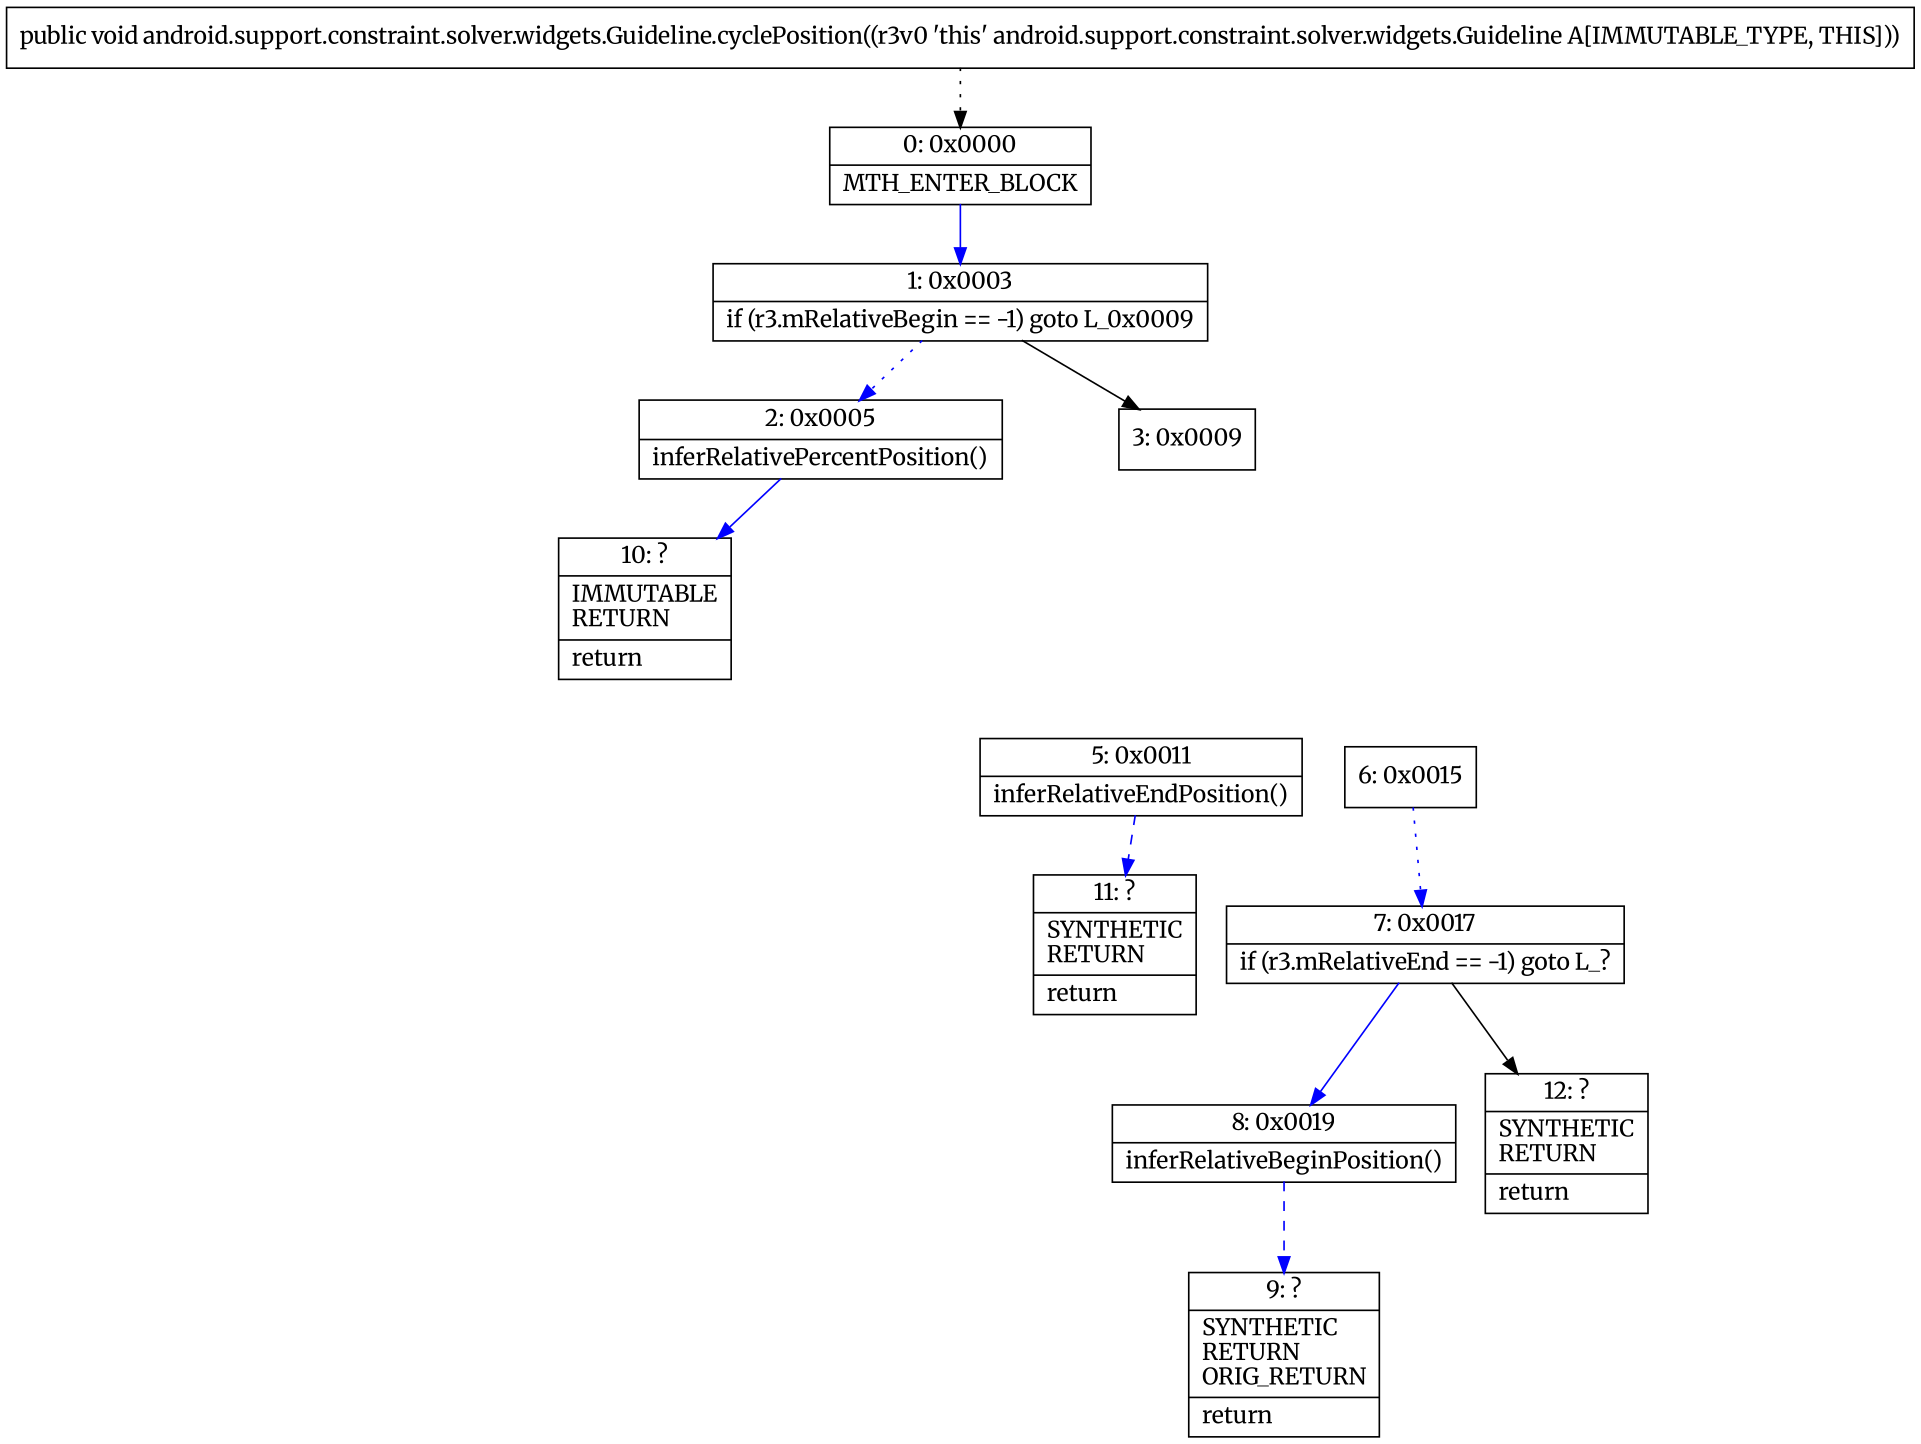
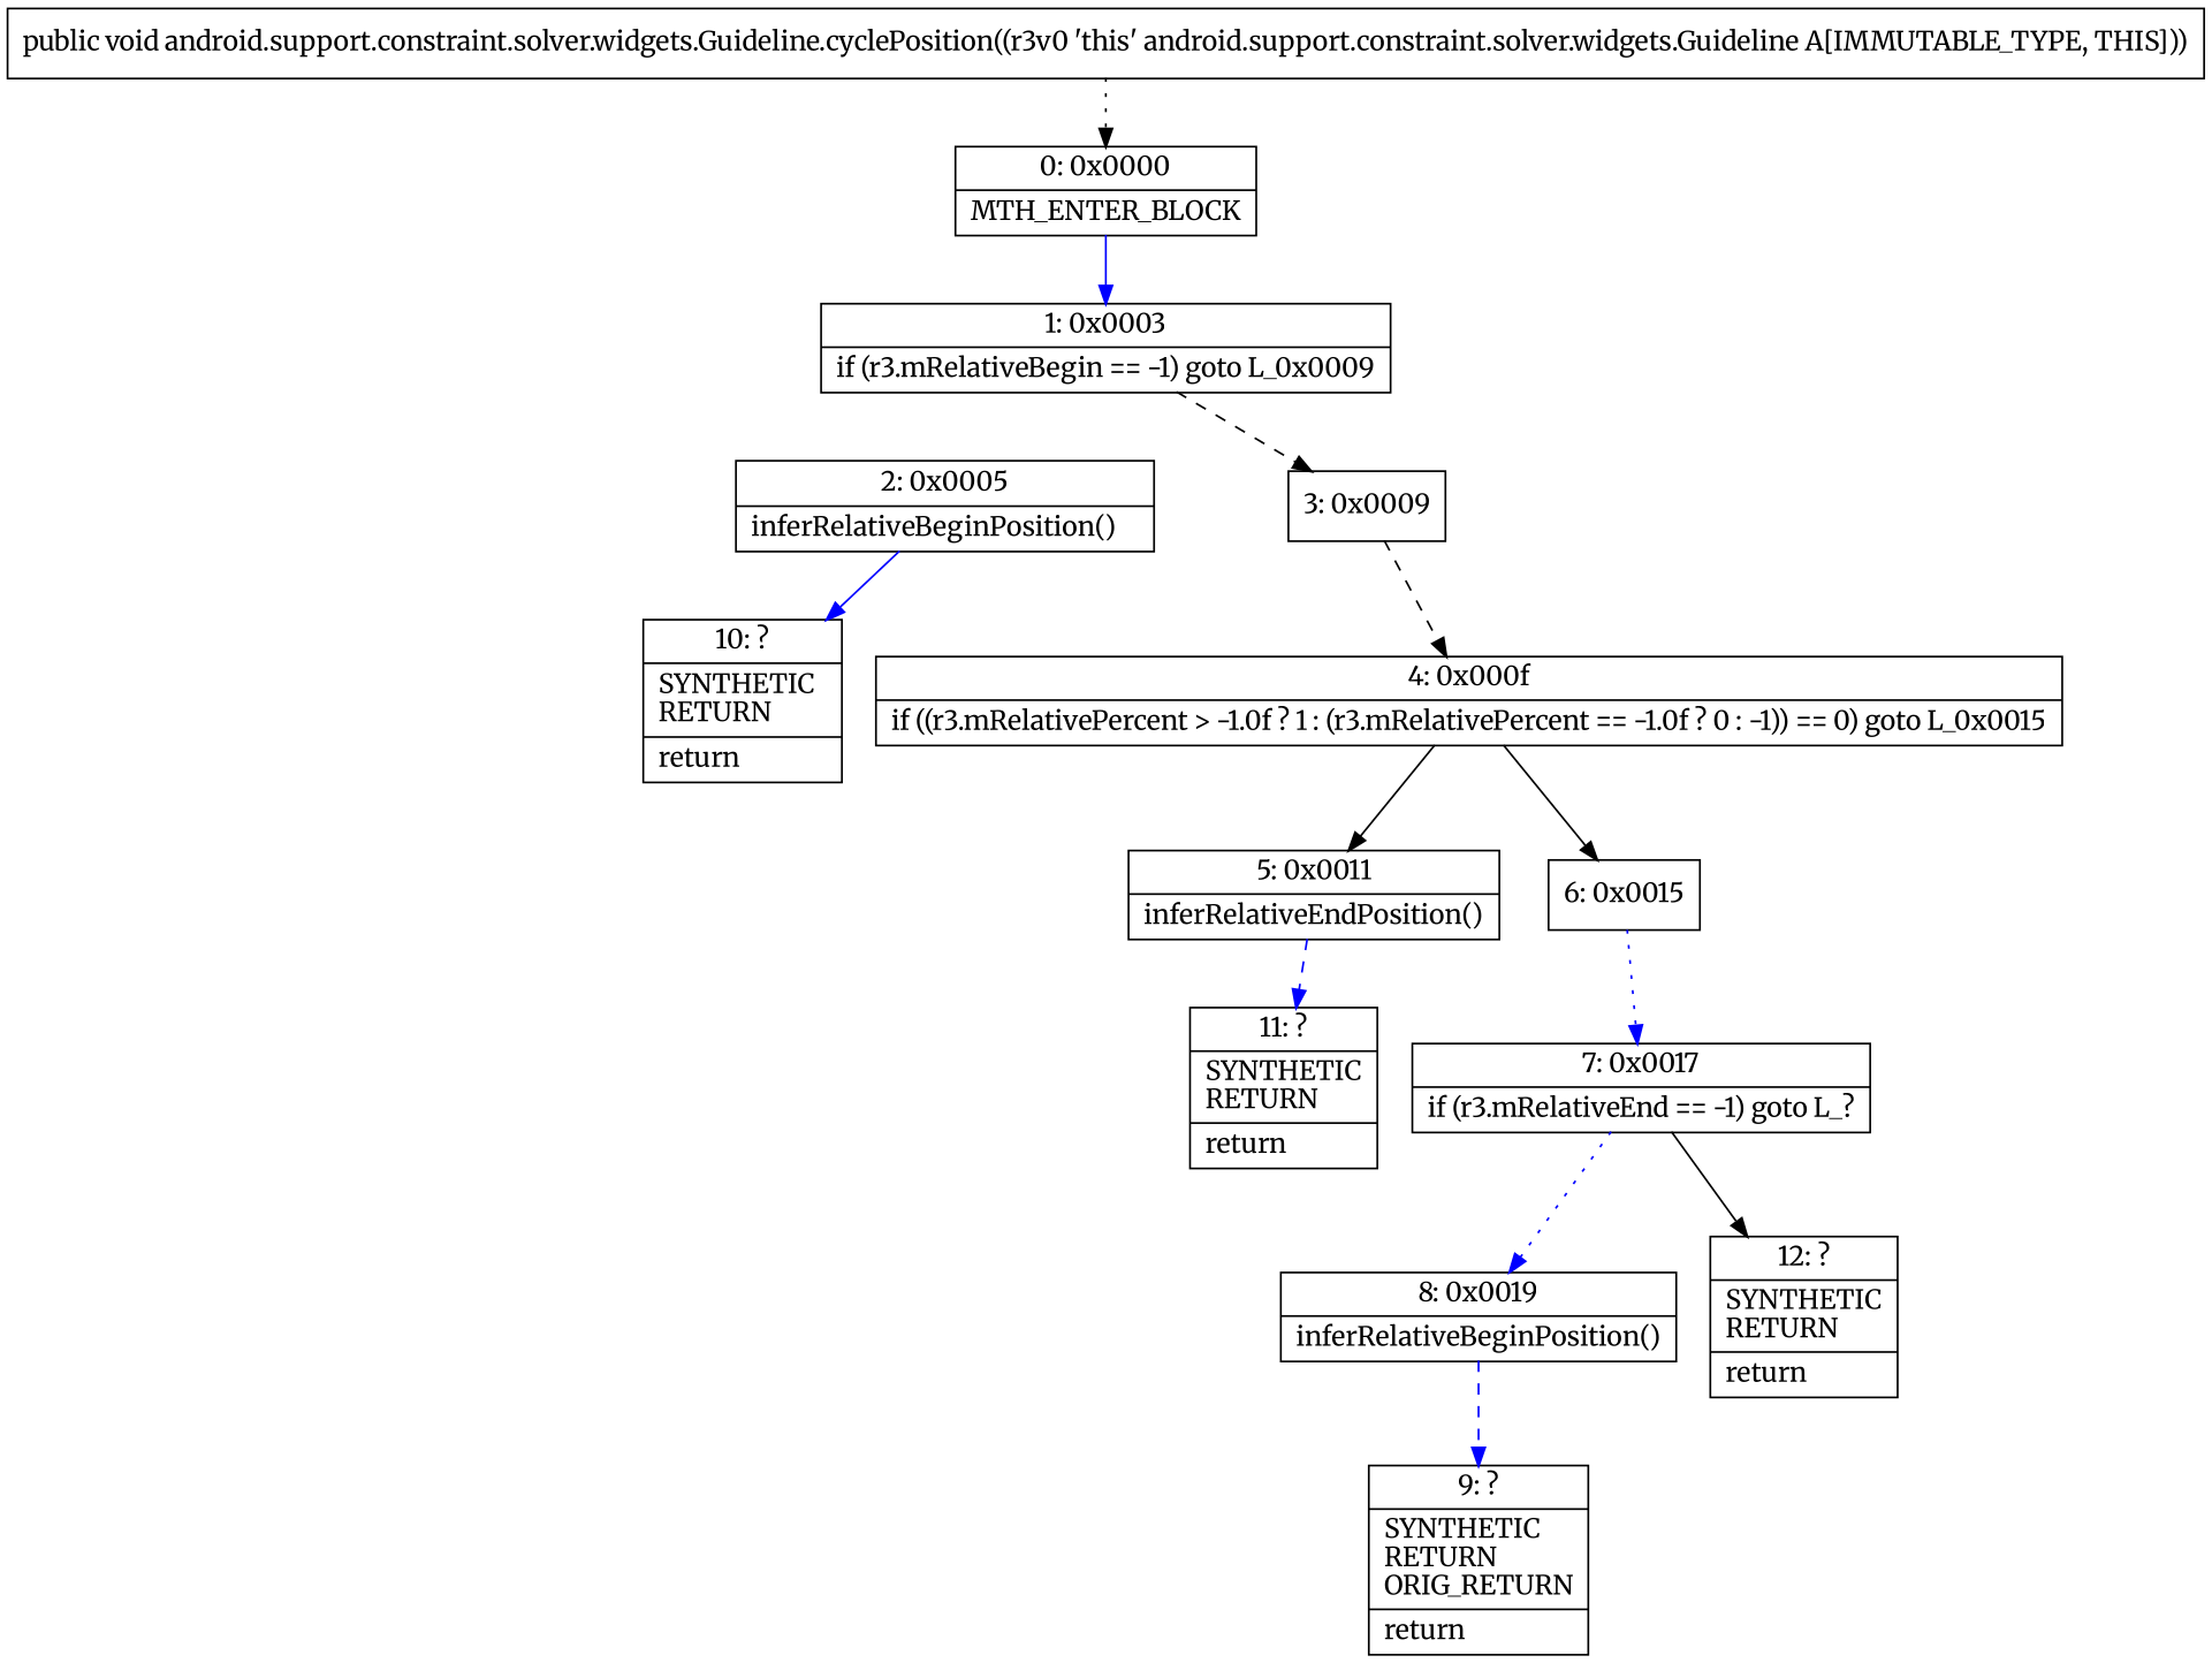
  digraph {
    fontname=Merriweather
    node [fontname=Merriweather shape=record]
    edge [color=blue fontname=Merriweather style=solid]
    n1 [label="{0\:\ 0x0000|MTH_ENTER_BLOCK\l}"]
    n2 [label="{1\:\ 0x0003|if (r3.mRelativeBegin == \-1) goto L_0x0009\l}"]
-   n3 [label="{2\:\ 0x0005|inferRelativePercentPosition()\l}"]
+   n3 [label="{2\:\ 0x0005|inferRelativeBeginPosition()\l}"]
    n4 [label="{3\:\ 0x0009}"]
-   n5 [label="{10\:\ ?|IMMUTABLE\lRETURN\l|return\l}"]
+   n5 [label="{10\:\ ?|SYNTHETIC\lRETURN\l|return\l}"]
+   n6 [label="{4\:\ 0x000f|if ((r3.mRelativePercent \> \-1.0f ? 1 : (r3.mRelativePercent == \-1.0f ? 0 : \-1)) == 0) goto L_0x0015\l}"]
    n7 [label="{5\:\ 0x0011|inferRelativeEndPosition()\l}"]
    n8 [label="{6\:\ 0x0015}"]
    n9 [label="{11\:\ ?|SYNTHETIC\lRETURN\l|return\l}"]
    n10 [label="{7\:\ 0x0017|if (r3.mRelativeEnd == \-1) goto L_?\l}"]
    n11 [label="{8\:\ 0x0019|inferRelativeBeginPosition()\l}"]
    n12 [label="{12\:\ ?|SYNTHETIC\lRETURN\l|return\l}"]
    n13 [label="{9\:\ ?|SYNTHETIC\lRETURN\lORIG_RETURN\l|return\l}"]
    n14 [label="{public void android.support.constraint.solver.widgets.Guideline.cyclePosition((r3v0 'this' android.support.constraint.solver.widgets.Guideline A[IMMUTABLE_TYPE, THIS])) }"]
    n1 -> n2
-   n2 -> n3 [style=dotted]
-   n2 -> n4 [color=black]
+   n2 -> n4 [color=black style=dashed]
    n3 -> n5
+   n4 -> n6 [color=black style=dashed]
+   n6 -> n7 [color=black]
+   n6 -> n8 [color=black]
    n7 -> n9 [style=dashed]
    n8 -> n10 [style=dotted]
-   n10 -> n11
+   n10 -> n11 [style=dotted]
    n10 -> n12 [color=black]
    n11 -> n13 [style=dashed]
    n14 -> n1 [color=black style=dotted]
  }
